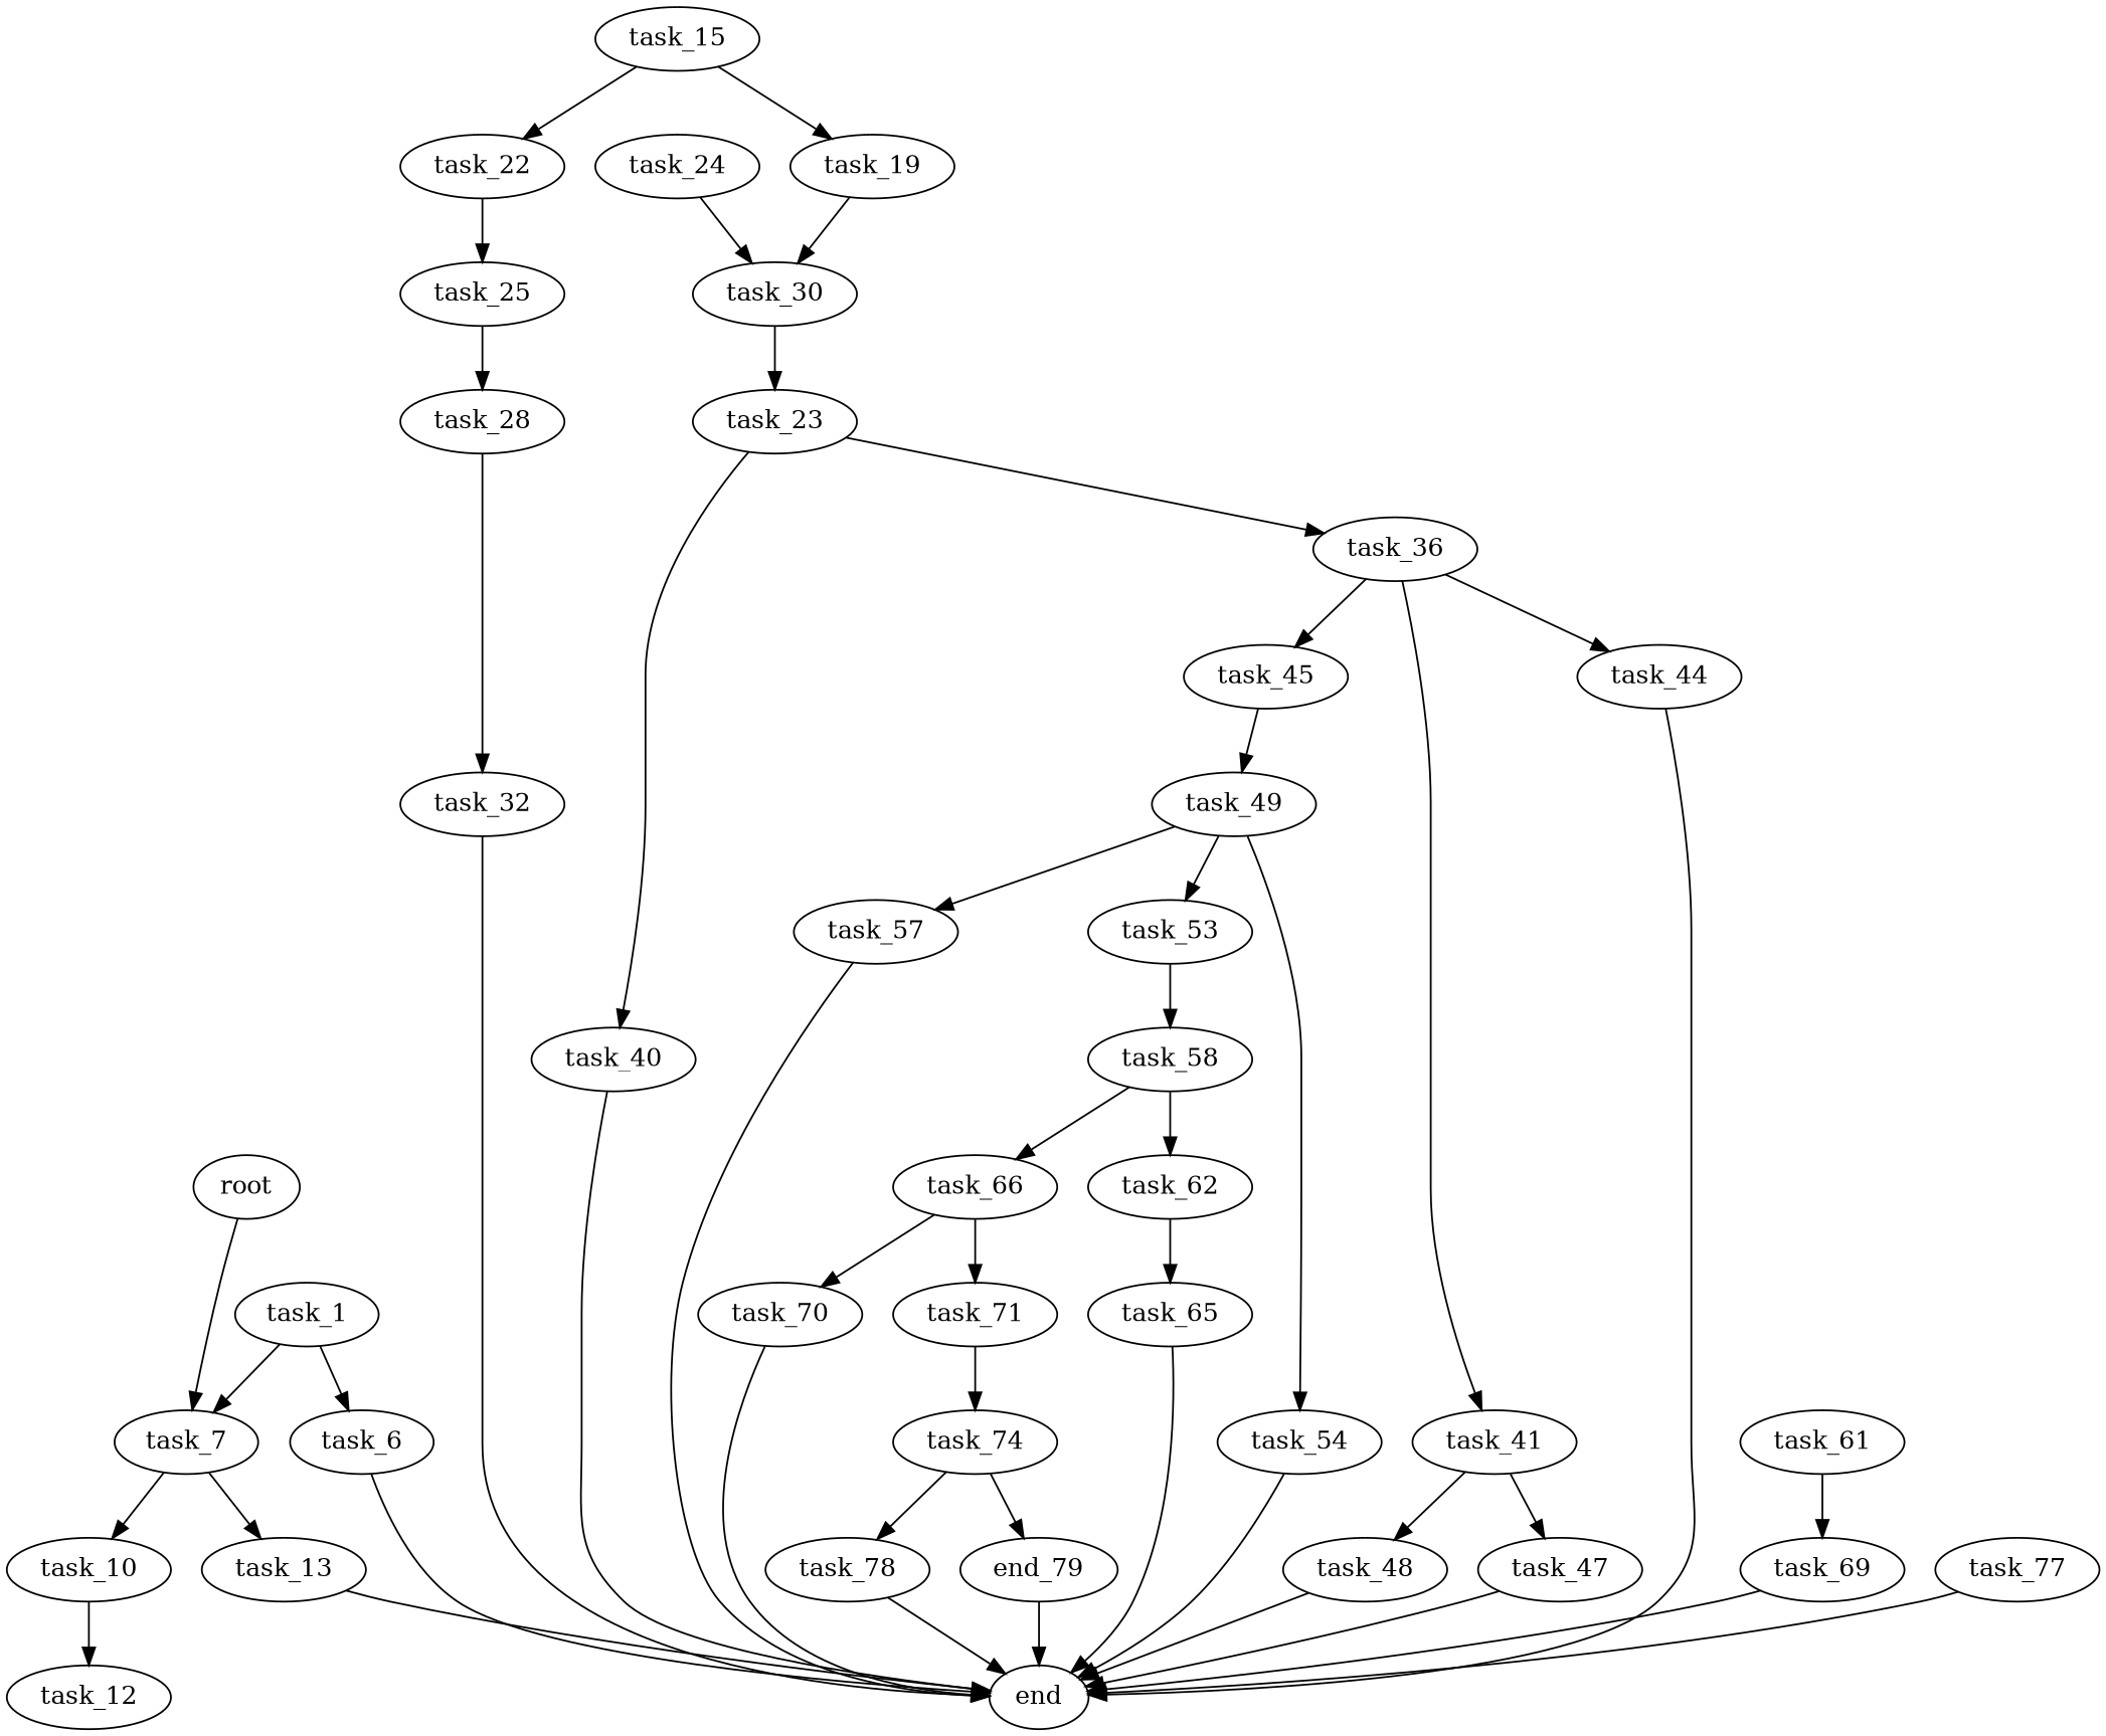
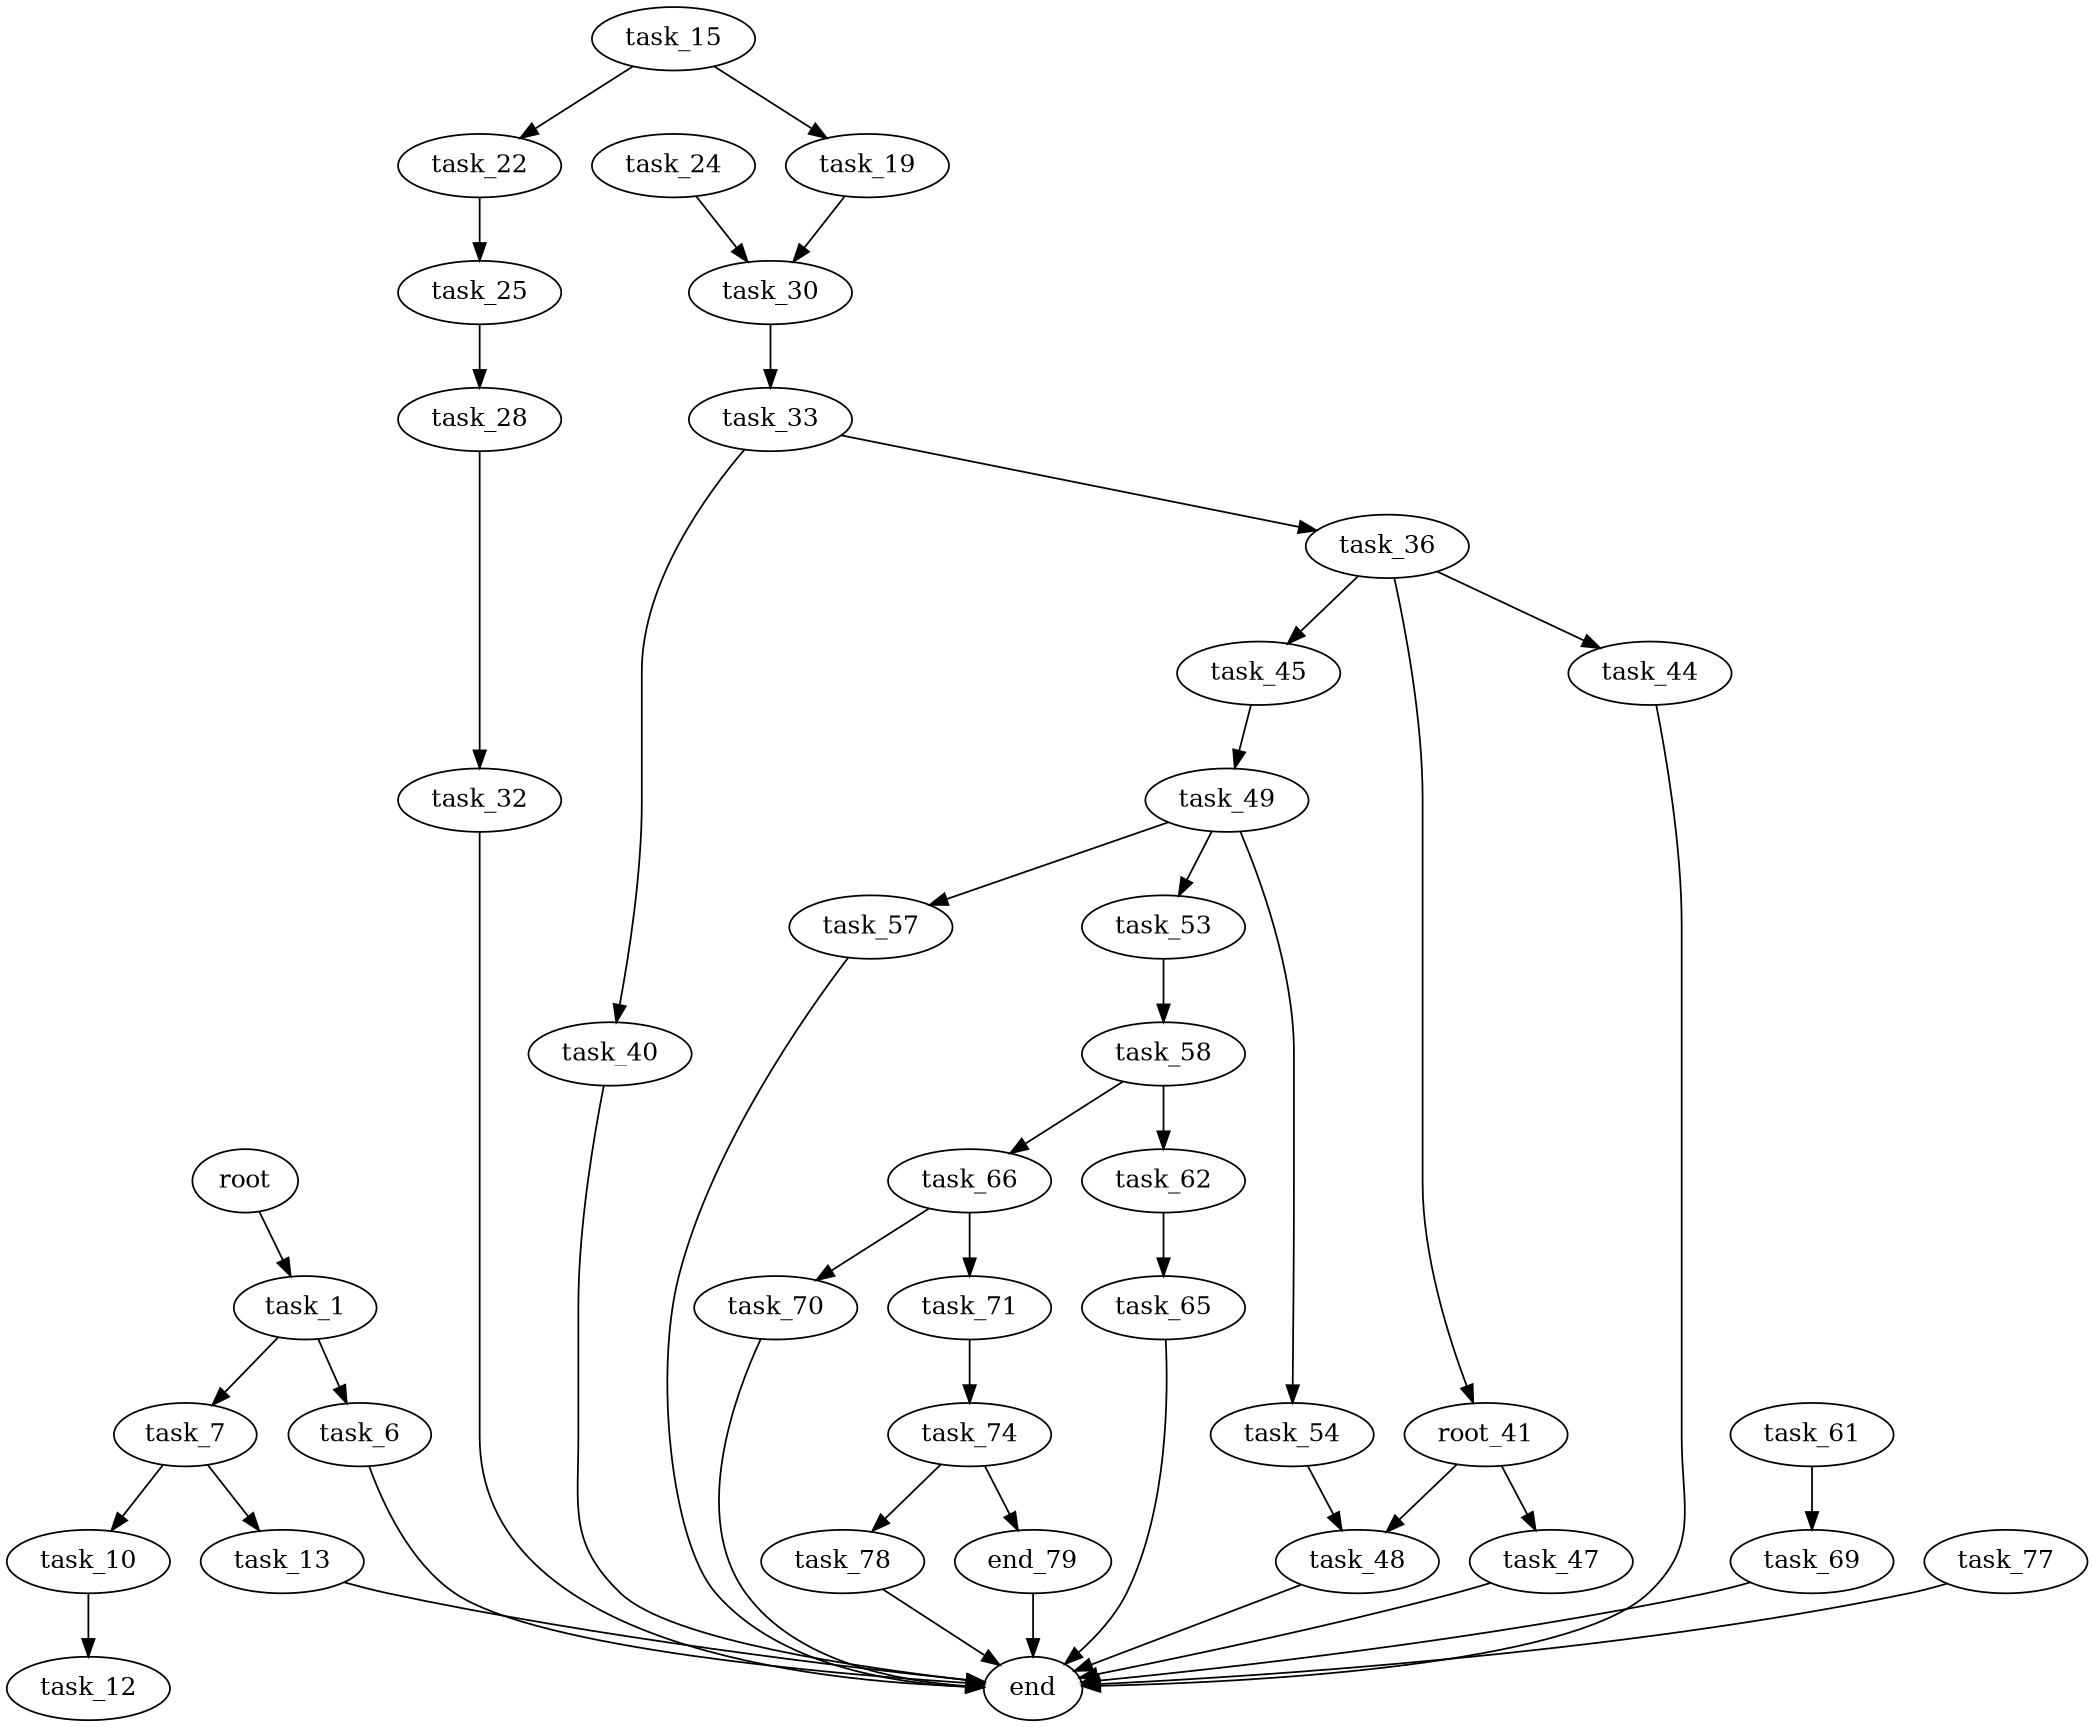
  digraph {
    root
    task_1
    task_6
    task_7
    end
    task_10
    task_13
    task_12
    task_15
    task_19
    task_22
    task_30
    task_25
    task_24
    task_28
-   task_33 [label=task_23]
+   task_33
    task_32
    task_36
    task_40
-   task_41
+   task_41 [label=root_41]
    task_44
    task_45
    task_47
    task_48
    task_49
    task_53
    task_54
    task_57
    task_58
    task_62
    task_66
    task_61
    task_69
    task_65
    task_70
    task_71
    task_74
    task_78
    n39 [label=end_79]
    task_77
-   root -> task_7
+   root -> task_1
    task_1 -> task_6
    task_1 -> task_7
    task_6 -> end
    task_7 -> task_10
    task_7 -> task_13
    task_10 -> task_12
    task_13 -> end
    task_15 -> task_19
    task_15 -> task_22
    task_19 -> task_30
    task_22 -> task_25
    task_30 -> task_33
    task_25 -> task_28
    task_24 -> task_30
    task_28 -> task_32
    task_33 -> task_36
    task_33 -> task_40
    task_32 -> end
    task_36 -> task_41
    task_36 -> task_44
    task_36 -> task_45
    task_40 -> end
    task_41 -> task_47
    task_41 -> task_48
    task_44 -> end
    task_45 -> task_49
    task_47 -> end
    task_48 -> end
    task_49 -> task_53
    task_49 -> task_54
    task_49 -> task_57
    task_53 -> task_58
-   task_54 -> end
+   task_54 -> task_48
    task_57 -> end
    task_58 -> task_62
    task_58 -> task_66
    task_62 -> task_65
    task_66 -> task_70
    task_66 -> task_71
    task_61 -> task_69
    task_69 -> end
    task_65 -> end
    task_70 -> end
    task_71 -> task_74
    task_74 -> task_78
    task_74 -> n39
    task_78 -> end
    n39 -> end
    task_77 -> end
  }
